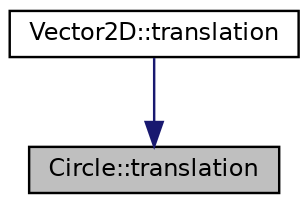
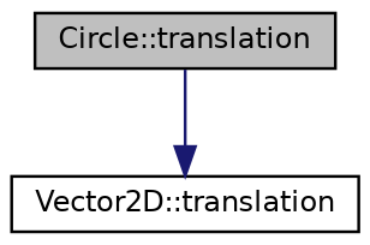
  digraph {
    rankdir=TB
    node [color=black fontname=Helvetica fontsize=10 shape=record style=filled]
    n1 [fillcolor=grey75 fontcolor=black height=0.2 label="Circle::translation" width=0.4]
    n2 [fillcolor=white height=0.2 label="Vector2D::translation" width=0.4]
-   n2 -> n1 [color=midnightblue fontname=Helvetica fontsize=10 labelfontname=Helvetica labelfontsize=10 style=solid]
+   n1 -> n2 [color=midnightblue fontname=Helvetica fontsize=10 labelfontname=Helvetica labelfontsize=10 style=solid]
  }
